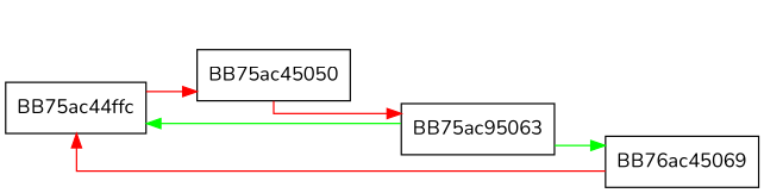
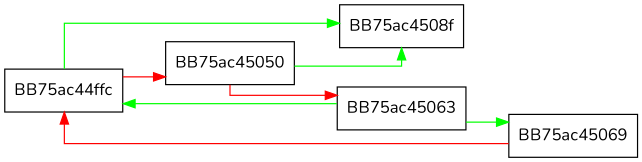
  digraph {
    fontname=Nunito
    rankdir=LR
    splines=ortho
    node [fontname=Nunito shape=box]
    edge [color=green fontname=Nunito]
    BB75ac44ffc
+   BB75ac4508f
    BB75ac45050
-   BB75ac45063 [label=BB75ac95063]
-   BB75ac45069 [label=BB76ac45069]
+   BB75ac45063
+   BB75ac45069
+   BB75ac44ffc -> BB75ac4508f
    BB75ac44ffc -> BB75ac45050 [color=red]
+   BB75ac45050 -> BB75ac4508f
    BB75ac45050 -> BB75ac45063 [color=red]
    BB75ac45063 -> BB75ac44ffc
    BB75ac45063 -> BB75ac45069
    BB75ac45069 -> BB75ac44ffc [color=red]
  }
